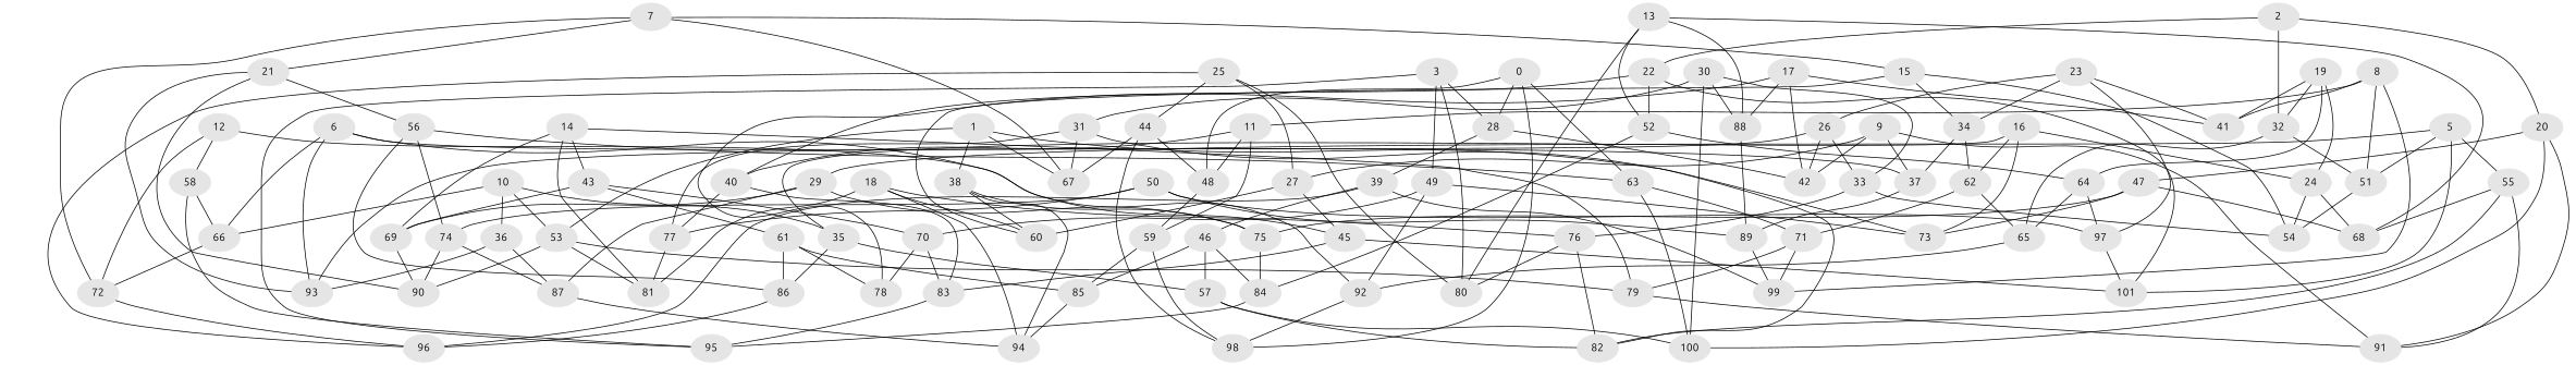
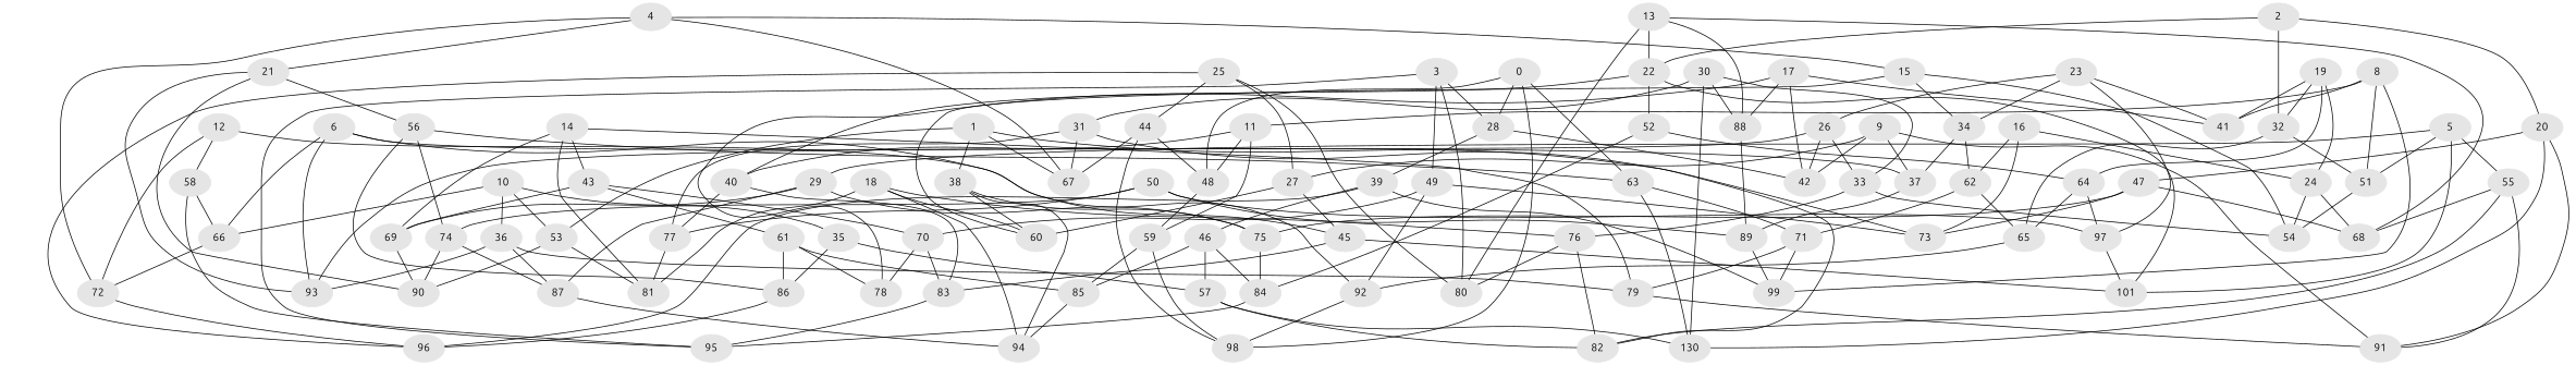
  graph {
    fontname=Ubuntu
    node [color=gray90 fontname=Ubuntu style=filled]
    edge [fontname=Ubuntu]
    1
    38
    53
    67
    73
    60
    94
    75
    81
    90
    2
    20
    22
    32
    12
    72
    45
    58
    91
    47
-   100
+   100 [label=130]
    101
    40
    52
    51
    65
    3
    28
    49
    80
    95
    42
    39
    92
    70
-   4 [label=7]
+   4
    15
    21
    34
    54
    93
    56
    96
    5
    29
    55
    69
    87
    68
    82
    6
    37
    66
    89
    98
    n56 [label=0]
    48
    63
    59
    71
    8
    11
    41
    99
    9
    27
    10
    35
    36
    57
    86
    79
    77
    83
    85
    13
    88
    64
    84
    14
    43
    61
    62
    16
    24
    17
    78
    18
    76
    19
    97
    74
    23
    26
    33
    25
    44
    46
    30
    31
    50
    1 -- 38
    1 -- 53
    1 -- 67
    1 -- 73
    38 -- 60
    38 -- 94
    38 -- 75
    53 -- 81
    53 -- 90
    75 -- 84
    2 -- 20
    2 -- 22
    2 -- 32
    20 -- 91
    20 -- 47
    20 -- 100
    22 -- 101
    22 -- 40
    22 -- 52
    32 -- 51
    32 -- 65
    12 -- 72
    12 -- 45
    12 -- 58
    72 -- 96
    45 -- 101
    45 -- 83
    58 -- 95
    58 -- 66
    47 -- 73
    47 -- 75
    47 -- 68
    40 -- 77
    40 -- 83
    52 -- 64
    52 -- 84
    51 -- 54
    65 -- 92
    3 -- 28
    3 -- 49
    3 -- 80
    3 -- 95
    28 -- 42
    28 -- 39
    49 -- 73
    49 -- 92
    49 -- 70
    39 -- 96
    39 -- 99
    39 -- 46
    92 -- 98
    70 -- 83
    70 -- 78
    4 -- 67
    4 -- 72
    4 -- 15
    4 -- 21
    15 -- 60
    15 -- 34
    15 -- 54
    21 -- 90
    21 -- 93
    21 -- 56
    34 -- 37
    34 -- 62
    56 -- 63
    56 -- 86
    56 -- 74
    5 -- 101
    5 -- 51
    5 -- 29
    5 -- 55
    29 -- 75
    29 -- 69
    29 -- 87
    55 -- 91
    55 -- 68
    55 -- 82
    69 -- 90
    87 -- 94
    6 -- 92
    6 -- 93
    6 -- 37
    6 -- 66
    37 -- 89
    66 -- 72
    89 -- 99
    n56 -- 28
    n56 -- 98
    n56 -- 48
    n56 -- 63
    48 -- 59
    63 -- 100
    63 -- 71
    59 -- 98
    59 -- 85
    71 -- 99
    71 -- 79
    8 -- 51
    8 -- 11
    8 -- 41
    8 -- 99
    11 -- 40
    11 -- 48
    11 -- 59
    9 -- 91
    9 -- 42
    9 -- 37
    9 -- 27
    27 -- 60
    27 -- 45
    10 -- 53
    10 -- 66
    10 -- 35
    10 -- 36
    35 -- 57
    35 -- 86
    36 -- 93
    36 -- 87
-   53 -- 79
+   36 -- 79
    57 -- 100
    57 -- 82
    86 -- 96
    79 -- 91
    77 -- 81
    83 -- 95
    85 -- 94
-   13 -- 52
+   13 -- 22
    13 -- 80
    13 -- 68
    13 -- 88
    88 -- 89
    64 -- 65
    64 -- 97
    84 -- 95
    14 -- 81
    14 -- 69
    14 -- 79
    14 -- 43
    43 -- 70
    43 -- 69
    43 -- 61
    61 -- 86
    61 -- 85
    61 -- 78
    62 -- 65
    62 -- 71
    16 -- 73
-   16 -- 35
    16 -- 62
    16 -- 24
    24 -- 54
    24 -- 68
    17 -- 42
    17 -- 41
    17 -- 88
    17 -- 78
    18 -- 60
    18 -- 94
    18 -- 81
    18 -- 76
    76 -- 80
    76 -- 82
    19 -- 32
    19 -- 41
    19 -- 64
    19 -- 24
    97 -- 101
    74 -- 90
    74 -- 87
    23 -- 34
    23 -- 41
    23 -- 97
    23 -- 26
    26 -- 42
    26 -- 93
    26 -- 33
    33 -- 54
    33 -- 76
    25 -- 80
    25 -- 96
    25 -- 27
    25 -- 44
    44 -- 67
    44 -- 98
    44 -- 48
    46 -- 57
    46 -- 85
    46 -- 84
    30 -- 100
    30 -- 88
    30 -- 33
    30 -- 31
    31 -- 67
    31 -- 82
    31 -- 77
    50 -- 89
    50 -- 77
    50 -- 97
    50 -- 74
  }
